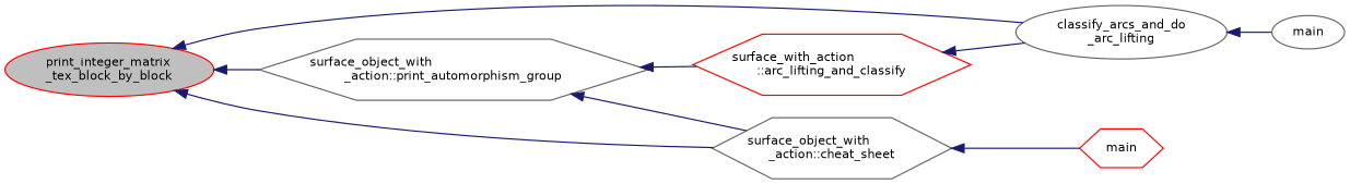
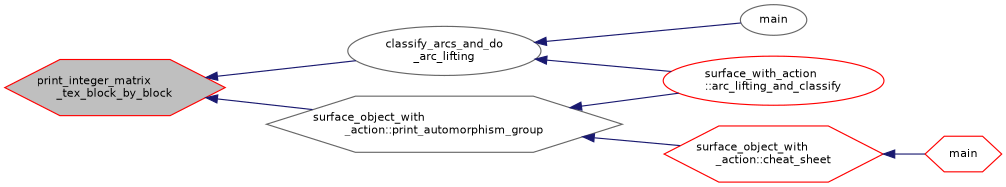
  digraph {
    rankdir=LR
    node [color=gray40 fillcolor=white fontname=Helvetica fontsize=10 shape=ellipse style=filled]
    edge [color=midnightblue dir=back fontname=Helvetica fontsize=10 labelfontname=Helvetica labelfontsize=10 style=solid]
-   n1 [color=red fillcolor=grey75 fontcolor=black height=0.2 label="print_integer_matrix\l_tex_block_by_block" width=0.4]
+   n1 [color=red fillcolor=grey75 fontcolor=black height=0.2 label="print_integer_matrix\l_tex_block_by_block" shape=hexagon width=0.4]
    n2 [height=0.2 label="classify_arcs_and_do\l_arc_lifting" width=0.4]
    n3 [height=0.2 label="surface_object_with\l_action::print_automorphism_group" shape=hexagon width=0.4]
-   n4 [height=0.2 label="surface_object_with\l_action::cheat_sheet" shape=hexagon width=0.4]
+   n4 [color=red height=0.2 label="surface_object_with\l_action::cheat_sheet" shape=hexagon width=0.4]
    n5 [height=0.2 label=main width=0.4]
-   n6 [color=red height=0.2 label="surface_with_action\l::arc_lifting_and_classify" shape=hexagon width=0.4]
+   n6 [color=red height=0.2 label="surface_with_action\l::arc_lifting_and_classify" width=0.4]
    n7 [color=red height=0.2 label=main shape=hexagon width=0.4]
    n1 -> n2
    n1 -> n3
-   n1 -> n4
    n2 -> n5
    n3 -> n4
    n3 -> n6
    n4 -> n7
-   n6 -> n2
+   n2 -> n6
  }
